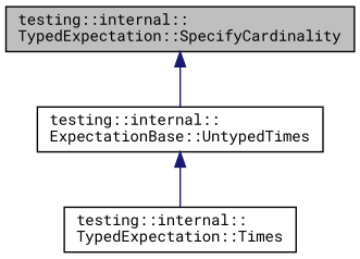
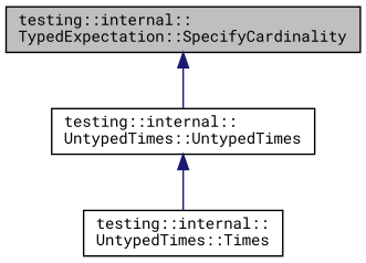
  digraph {
    fontname="Roboto Mono"
    rankdir=TB
    node [color=black fillcolor=white fontname="Roboto Mono" fontsize=10 shape=record style=filled]
    edge [color=midnightblue dir=back fontname="Roboto Mono" fontsize=10 labelfontname=Helvetica labelfontsize=10 style=solid]
    n1 [fillcolor=grey75 fontcolor=black height=0.2 label="testing::internal::\lTypedExpectation::SpecifyCardinality" width=0.4]
-   n2 [height=0.2 label="testing::internal::\lExpectationBase::UntypedTimes" width=0.4]
-   n3 [height=0.2 label="testing::internal::\lTypedExpectation::Times" width=0.4]
+   n2 [height=0.2 label="testing::internal::\lUntypedTimes::UntypedTimes" width=0.4]
+   n3 [height=0.2 label="testing::internal::\lUntypedTimes::Times" width=0.4]
    n1 -> n2
    n2 -> n3
  }
